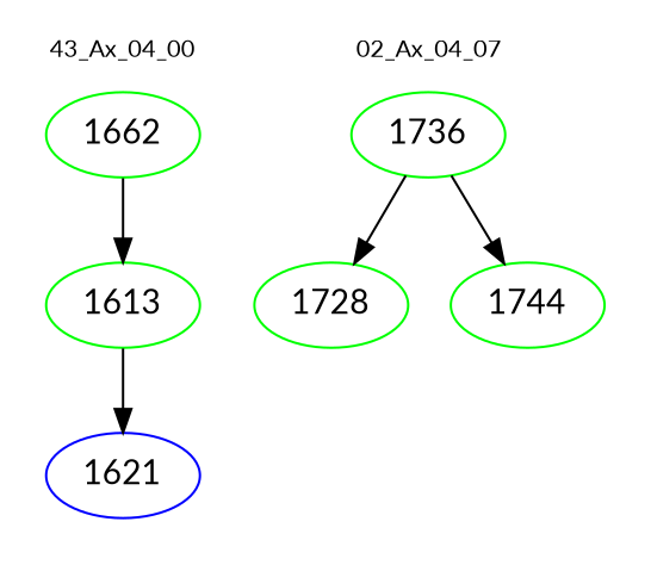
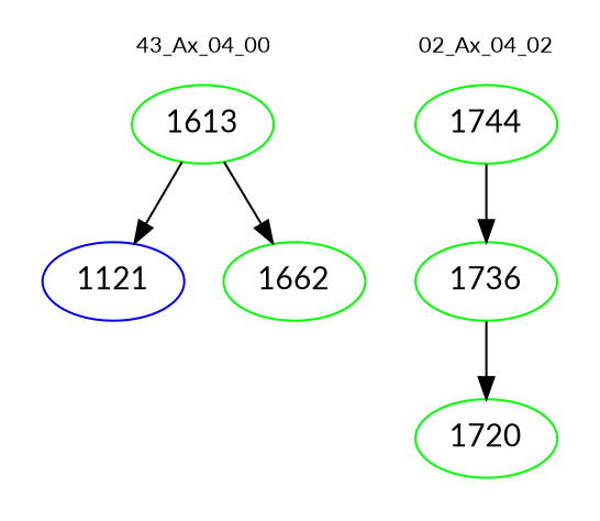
  digraph {
    fontname=Lato
    node [color=green fontname=Lato]
    edge [color=black fontname=Lato]
    n1 [label=1613]
-   n2 [color=blue label=1621]
+   n2 [color=blue label=1121]
    n3 [label=1662]
    n4 [label=1736]
-   n5 [label=1728]
+   n5 [label=1720]
    n6 [label=1744]
    subgraph cluster_1 {
      color=white
      fontsize=10
      label="43_Ax_04_00"
      n1
      n2
      n3
    }
    subgraph cluster_2 {
      color=white
      fontsize=10
-     label="02_Ax_04_07"
+     label="02_Ax_04_02"
      n4
      n5
      n6
    }
    n1 -> n2
-   n3 -> n1
+   n1 -> n3
    n4 -> n5
-   n4 -> n6
+   n6 -> n4
  }
